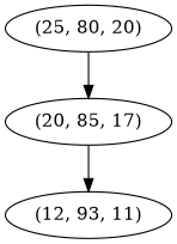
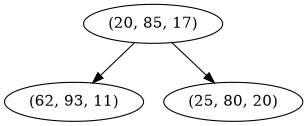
  digraph {
    "(20, 85, 17)"
-   "(12, 93, 11)"
+   "(12, 93, 11)" [label="(62, 93, 11)"]
    "(25, 80, 20)"
    "(20, 85, 17)" -> "(12, 93, 11)"
-   "(25, 80, 20)" -> "(20, 85, 17)"
+   "(20, 85, 17)" -> "(25, 80, 20)"
  }
